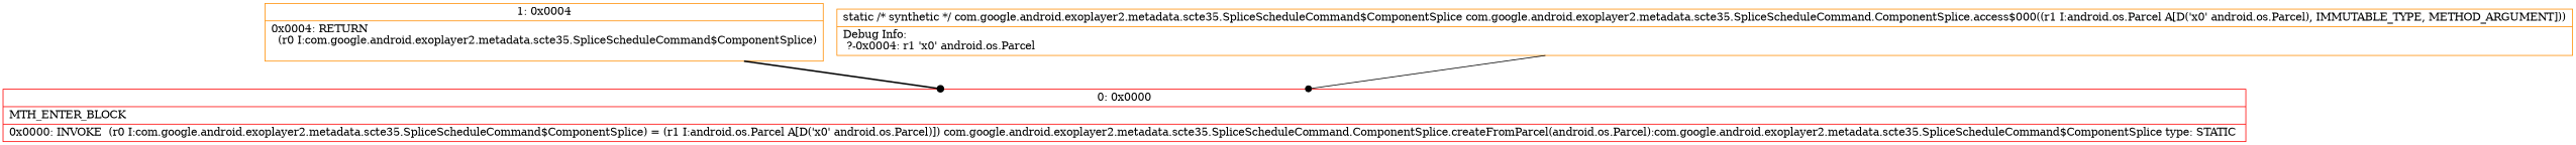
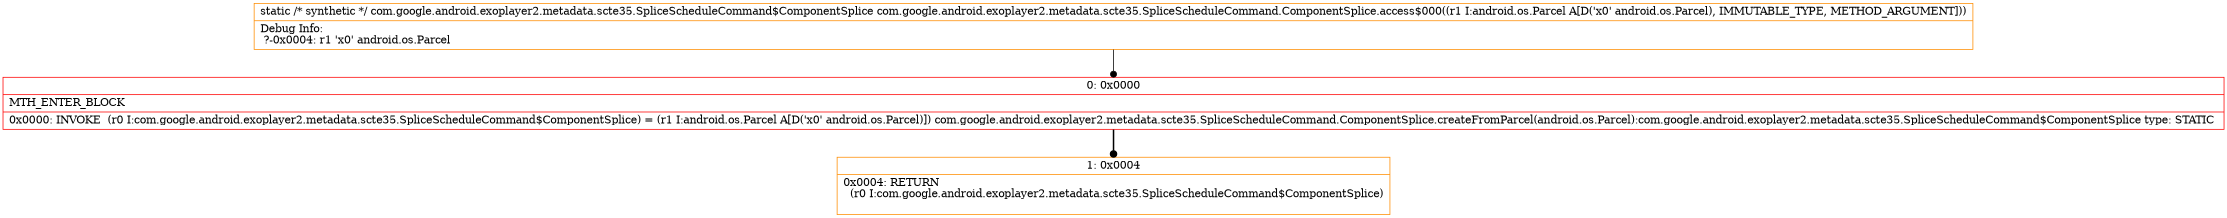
  digraph {
    node [shape=record color=darkorange]
    edge [arrowhead=dot]
    n1 [label="{0\:\ 0x0000|MTH_ENTER_BLOCK\l|0x0000: INVOKE  (r0 I:com.google.android.exoplayer2.metadata.scte35.SpliceScheduleCommand$ComponentSplice) = (r1 I:android.os.Parcel A[D('x0' android.os.Parcel)]) com.google.android.exoplayer2.metadata.scte35.SpliceScheduleCommand.ComponentSplice.createFromParcel(android.os.Parcel):com.google.android.exoplayer2.metadata.scte35.SpliceScheduleCommand$ComponentSplice type: STATIC \l}" color=red]
    n2 [label="{1\:\ 0x0004|0x0004: RETURN  \l  (r0 I:com.google.android.exoplayer2.metadata.scte35.SpliceScheduleCommand$ComponentSplice)\l \l}"]
    n3 [label="{static \/* synthetic *\/ com.google.android.exoplayer2.metadata.scte35.SpliceScheduleCommand$ComponentSplice com.google.android.exoplayer2.metadata.scte35.SpliceScheduleCommand.ComponentSplice.access$000((r1 I:android.os.Parcel A[D('x0' android.os.Parcel), IMMUTABLE_TYPE, METHOD_ARGUMENT]))  | Debug Info:\l  ?\-0x0004: r1 'x0' android.os.Parcel\l}"]
-   n2 -> n1 [style=bold]
+   n1 -> n2 [style=bold]
    n3 -> n1 [style=solid]
  }
